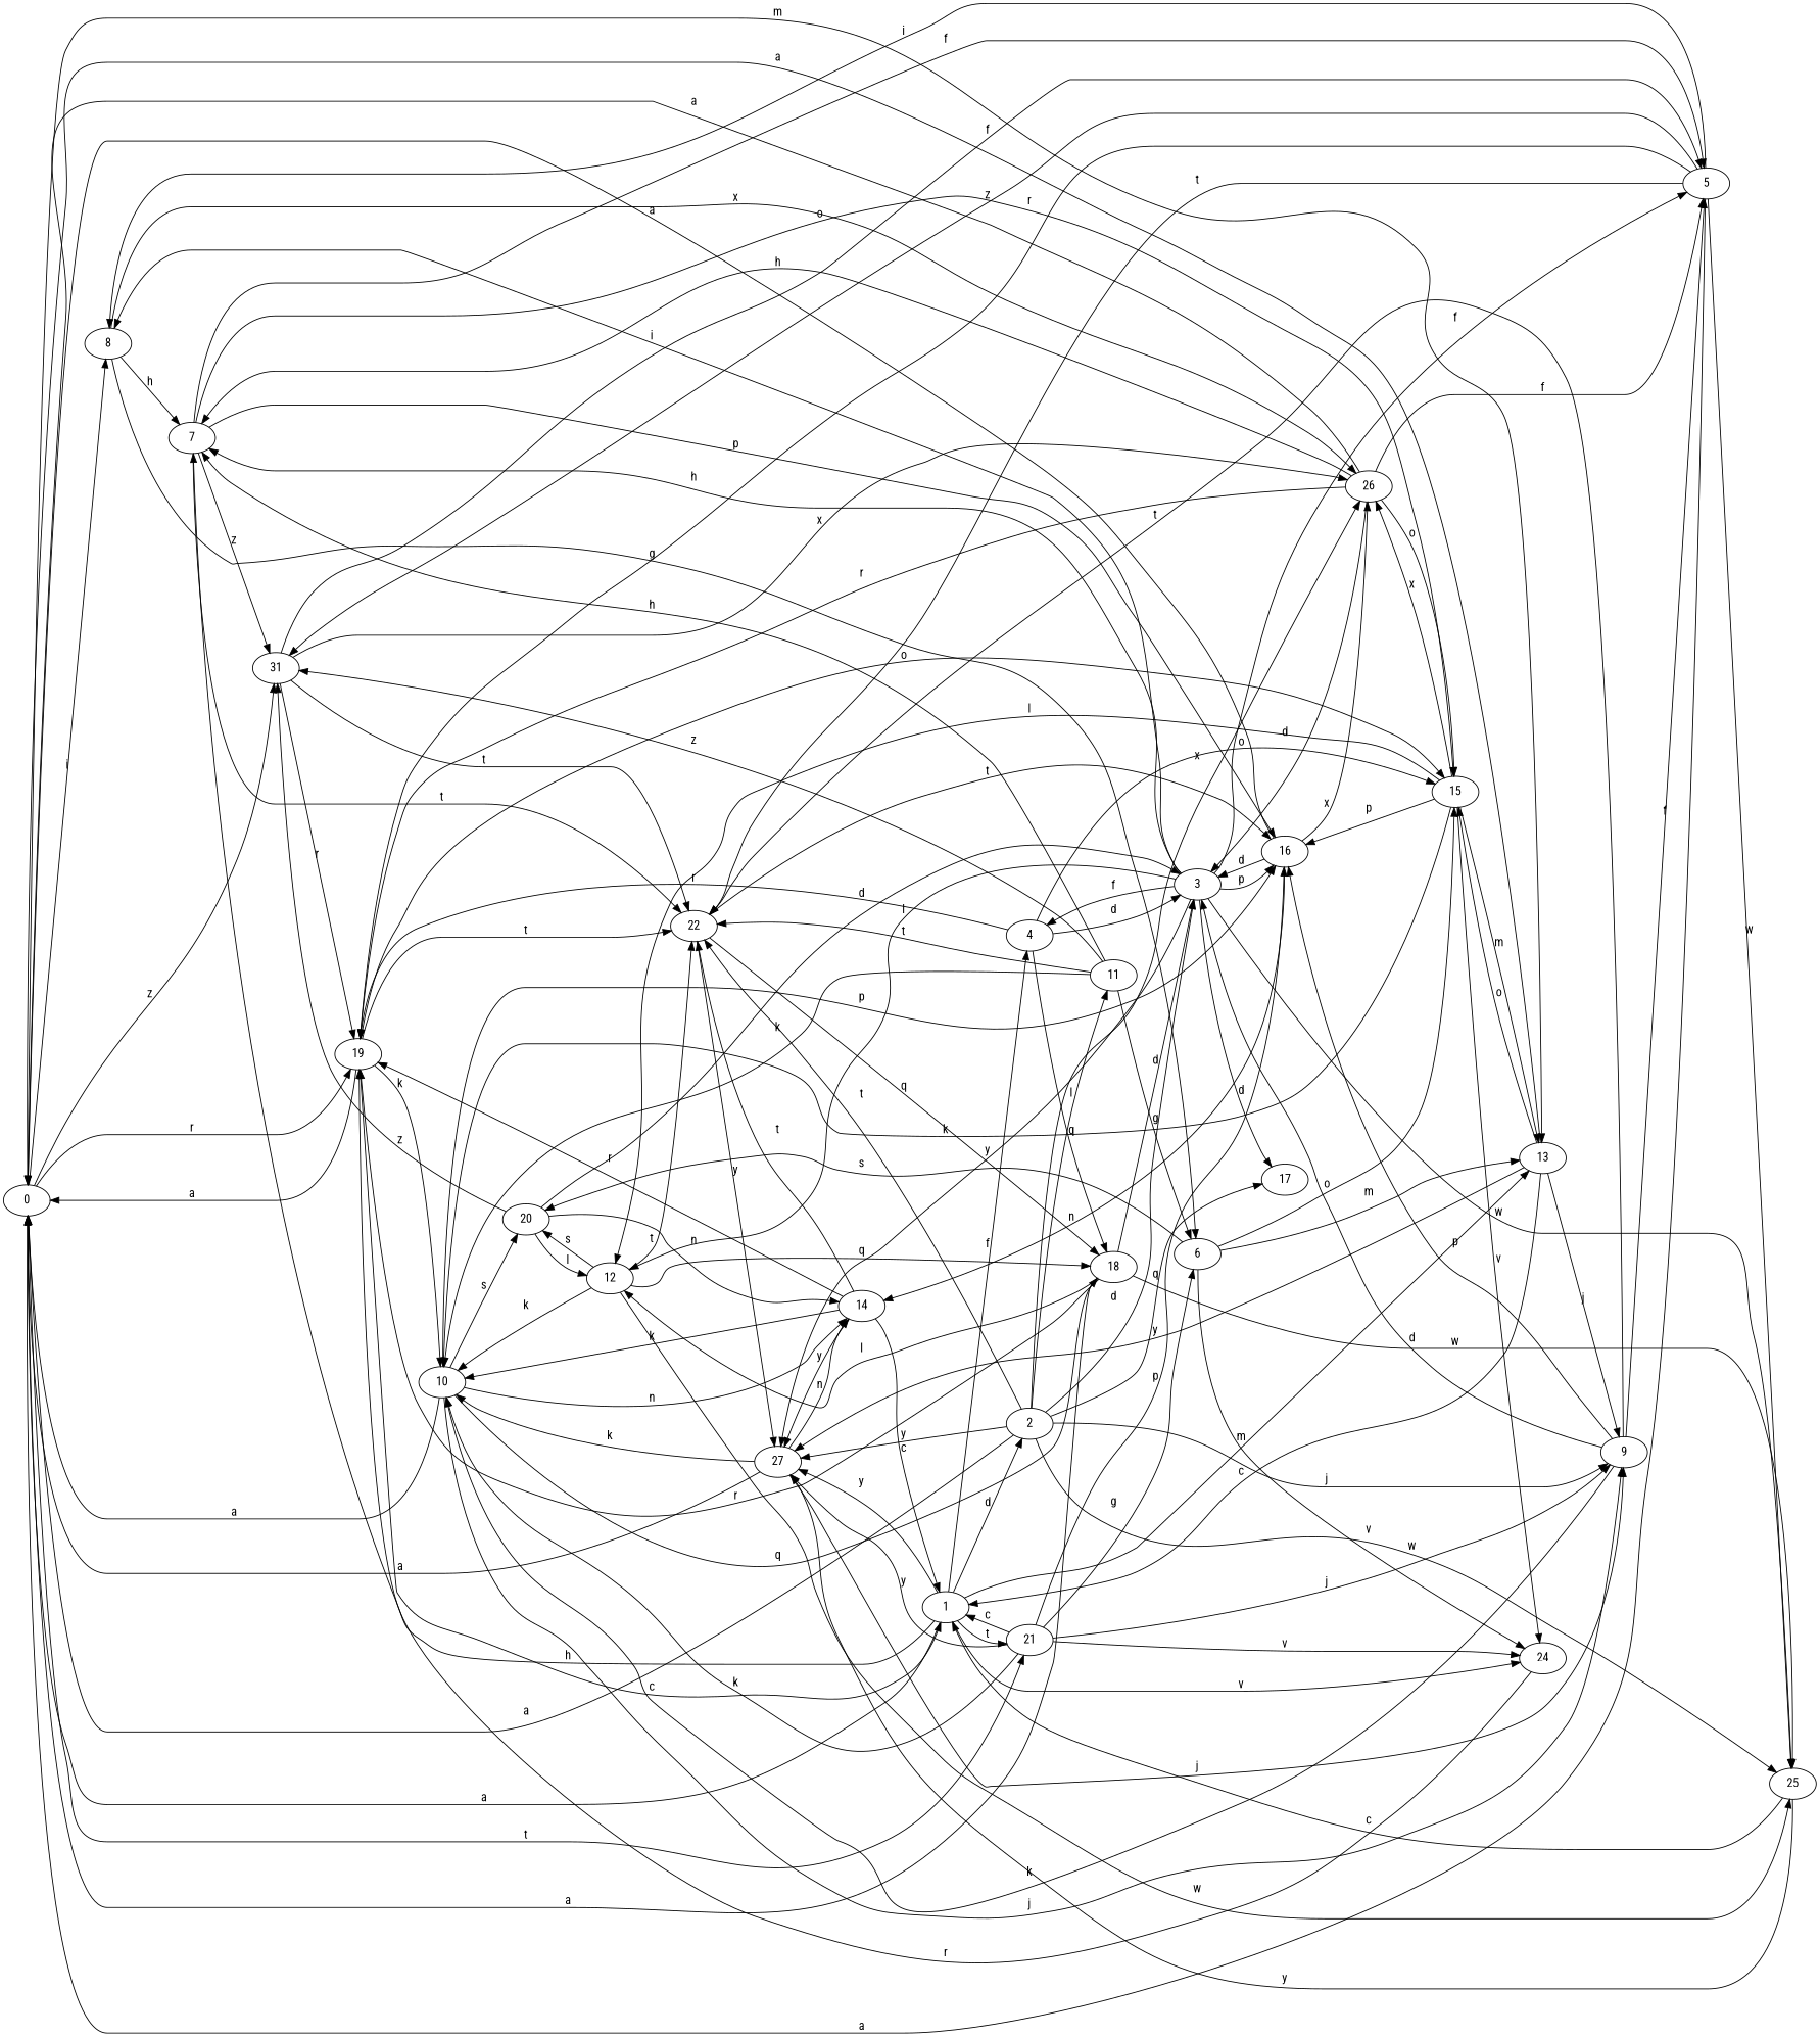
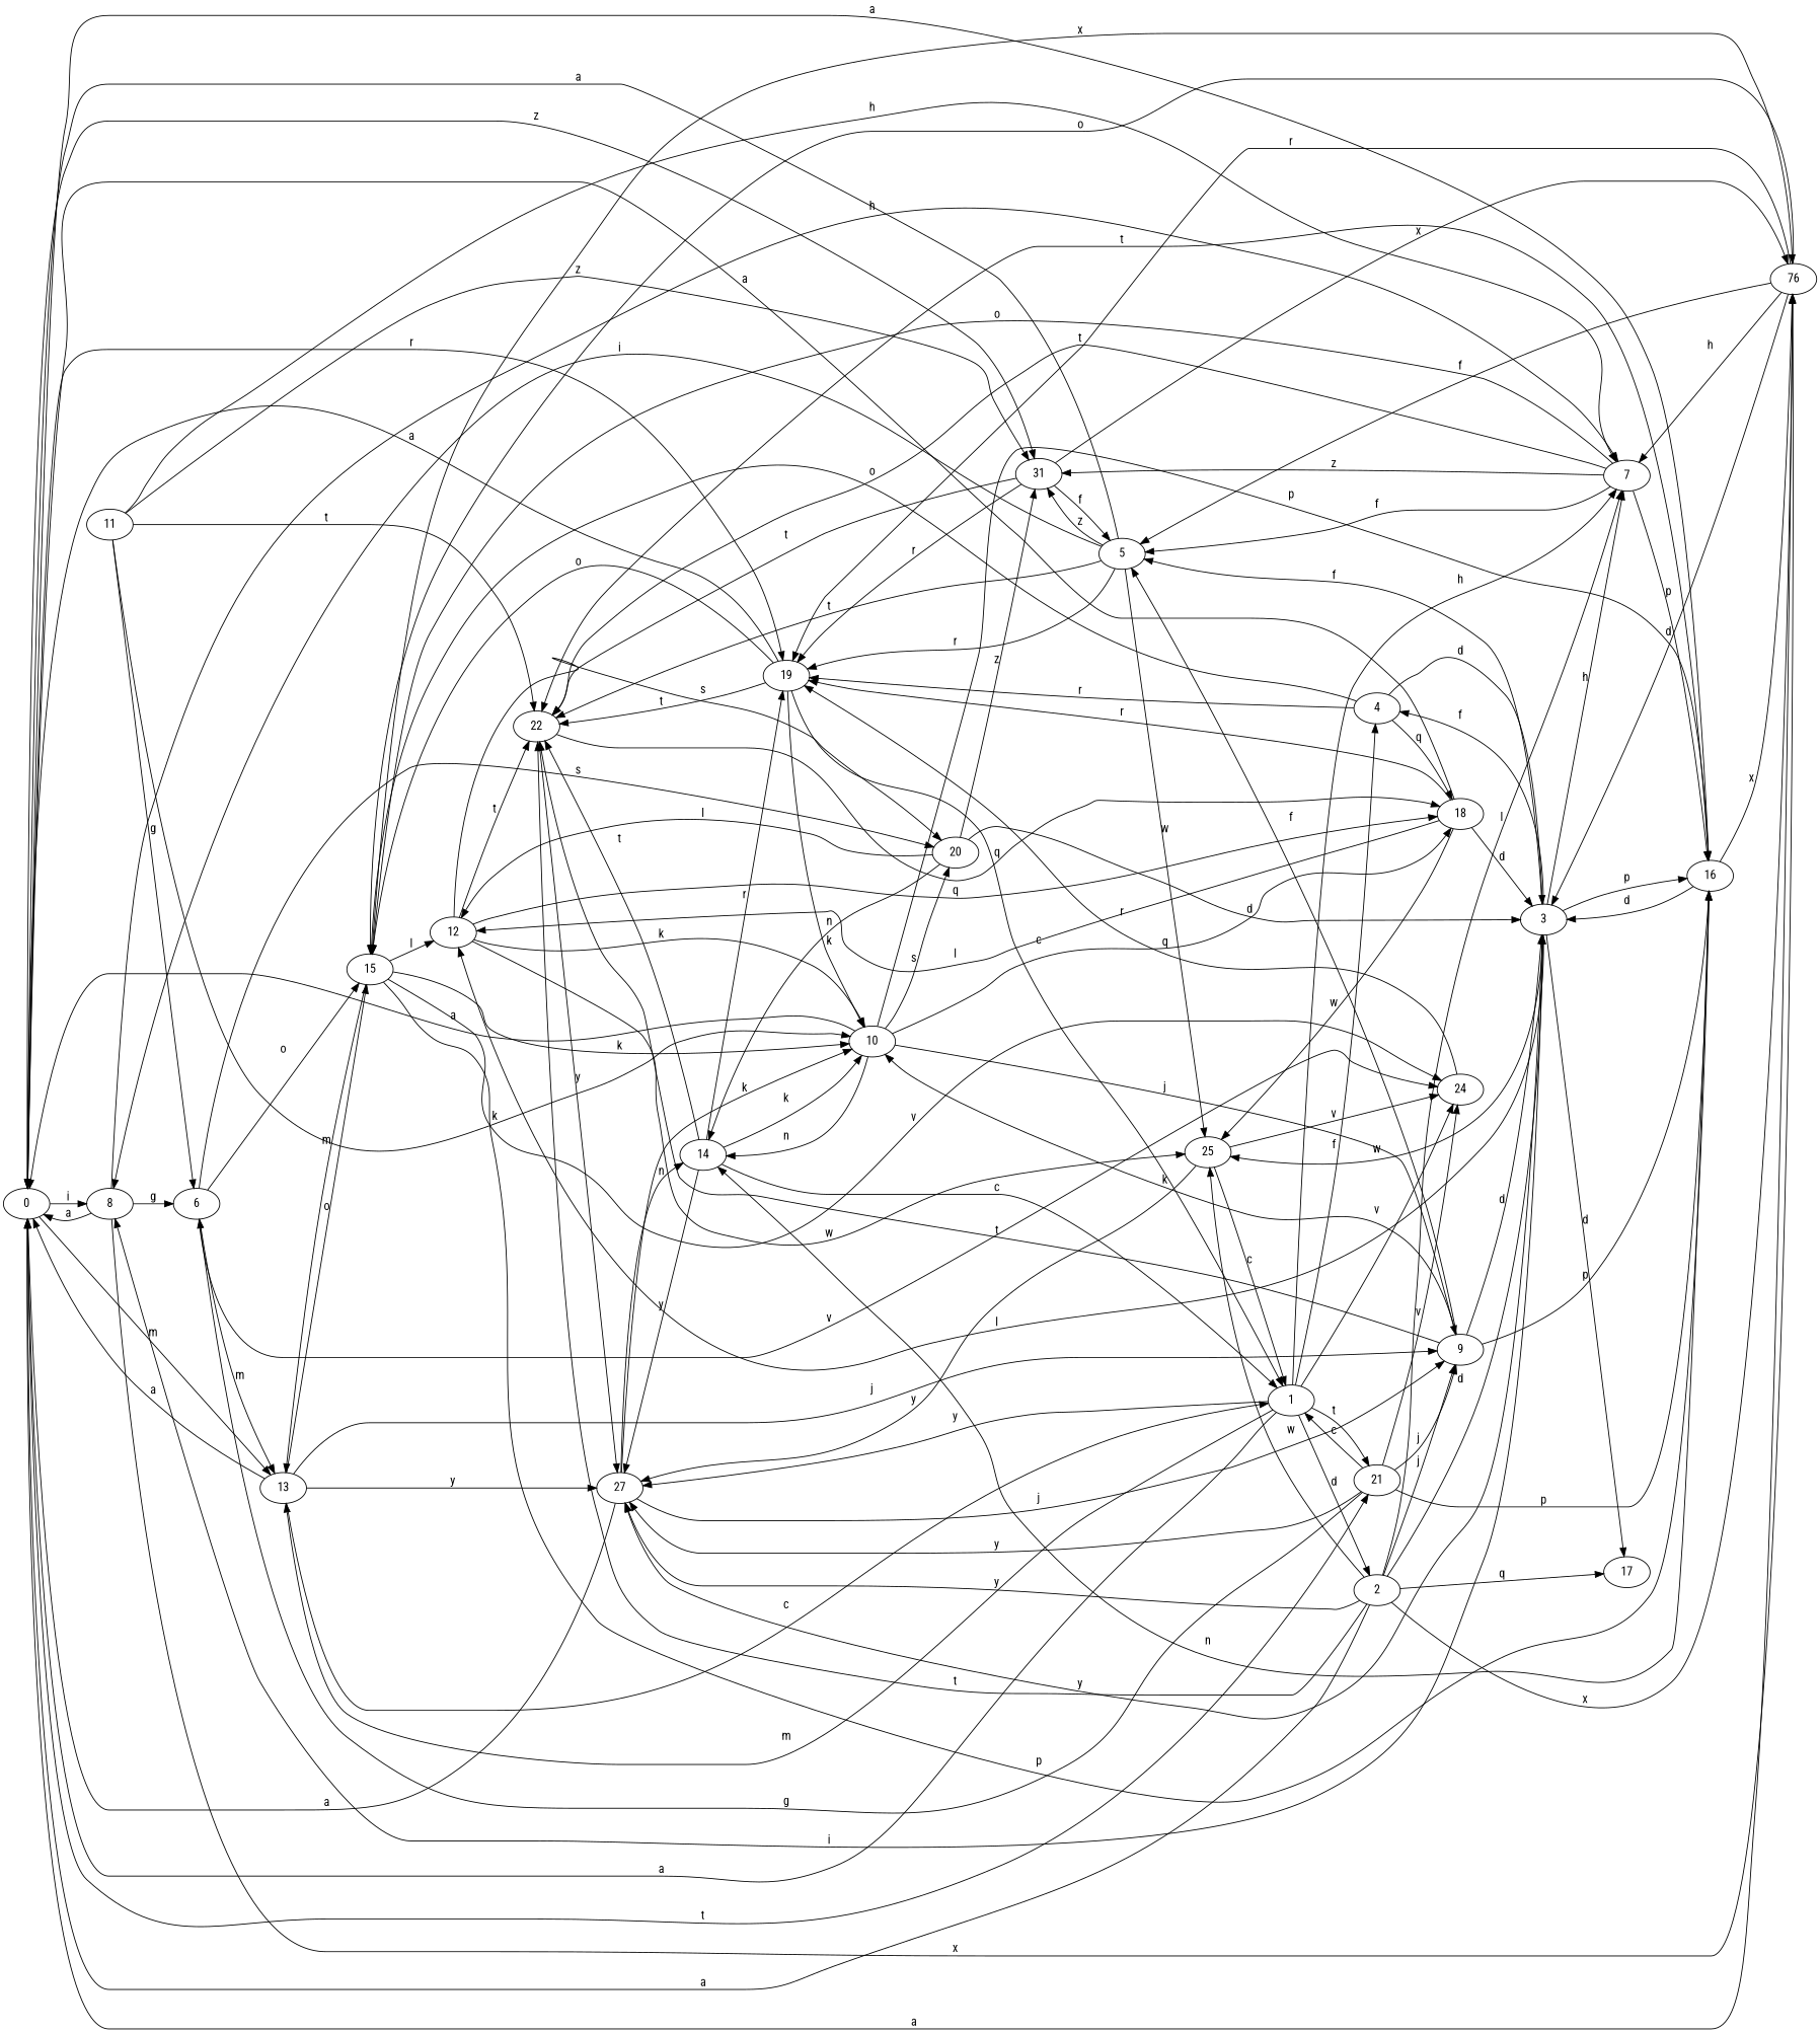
  strict digraph {
    fontname="Roboto Condensed"
    rankdir=LR
    node [fontname="Roboto Condensed"]
    edge [fontname="Roboto Condensed"]
    0
    8
    13
    19
    21
    31
    7
-   26
+   26 [label=76]
    6
    1
    27
    9
    15
    22
    10
    24
    16
    5
    2
    4
    3
    11
    17
    25
    18
    14
    12
    20
    0 -> 8 [label=i]
    0 -> 13 [label=m]
    0 -> 19 [label=r]
    0 -> 21 [label=t]
    0 -> 31 [label=z]
+   8 -> 0 [label=a]
    8 -> 7 [label=h]
    8 -> 26 [label=x]
    8 -> 6 [label=g]
    13 -> 0 [label=a]
    13 -> 1 [label=c]
    13 -> 27 [label=y]
    13 -> 9 [label=j]
    13 -> 15 [label=o]
    19 -> 0 [label=a]
    19 -> 1 [label=c]
    19 -> 15 [label=o]
    19 -> 22 [label=t]
    19 -> 10 [label=k]
    21 -> 6 [label=g]
    21 -> 1 [label=c]
    21 -> 27 [label=y]
    21 -> 9 [label=j]
-   21 -> 10 [label=k]
    21 -> 24 [label=v]
    21 -> 16 [label=p]
    31 -> 19 [label=r]
    31 -> 26 [label=x]
    31 -> 22 [label=t]
    31 -> 5 [label=f]
    7 -> 31 [label=z]
    7 -> 15 [label=o]
    7 -> 22 [label=t]
    7 -> 16 [label=p]
    7 -> 5 [label=f]
    26 -> 0 [label=a]
    26 -> 19 [label=r]
    26 -> 7 [label=h]
    26 -> 15 [label=o]
    26 -> 5 [label=f]
    26 -> 3 [label=d]
    6 -> 13 [label=m]
    6 -> 15 [label=o]
    6 -> 24 [label=v]
    6 -> 20 [label=s]
    1 -> 0 [label=a]
    1 -> 13 [label=m]
    1 -> 21 [label=t]
    1 -> 7 [label=h]
    1 -> 27 [label=y]
    1 -> 24 [label=v]
    1 -> 2 [label=d]
    1 -> 4 [label=f]
    27 -> 0 [label=a]
    27 -> 9 [label=j]
    27 -> 10 [label=k]
    27 -> 14 [label=n]
    9 -> 22 [label=t]
    9 -> 10 [label=k]
    9 -> 16 [label=p]
    9 -> 5 [label=f]
    9 -> 3 [label=d]
    15 -> 13 [label=m]
    15 -> 26 [label=x]
    15 -> 10 [label=k]
    15 -> 24 [label=v]
    15 -> 16 [label=p]
    15 -> 12 [label=l]
    22 -> 27 [label=y]
    22 -> 18 [label=q]
    10 -> 0 [label=a]
    10 -> 9 [label=j]
    10 -> 16 [label=p]
    10 -> 18 [label=q]
    10 -> 14 [label=n]
    10 -> 20 [label=s]
    24 -> 19 [label=r]
    16 -> 0 [label=a]
    16 -> 26 [label=x]
-   22 -> 16 [label=t]
+   16 -> 22 [label=t]
    16 -> 3 [label=d]
    16 -> 14 [label=n]
    5 -> 0 [label=a]
    5 -> 8 [label=i]
    5 -> 19 [label=r]
    5 -> 31 [label=z]
    5 -> 22 [label=t]
    5 -> 25 [label=w]
    2 -> 0 [label=a]
    2 -> 26 [label=x]
    2 -> 27 [label=y]
    2 -> 9 [label=j]
    2 -> 22 [label=t]
    2 -> 3 [label=d]
-   2 -> 11 [label=l]
+   2 -> 7 [label=l]
    2 -> 17 [label=q]
    2 -> 25 [label=w]
    4 -> 19 [label=r]
    4 -> 15 [label=o]
    4 -> 3 [label=d]
    4 -> 18 [label=q]
    3 -> 8 [label=i]
    3 -> 7 [label=h]
    3 -> 27 [label=y]
    3 -> 16 [label=p]
    3 -> 5 [label=f]
    3 -> 4 [label=f]
    3 -> 17 [label=d]
    3 -> 25 [label=w]
    3 -> 12 [label=l]
    11 -> 31 [label=z]
    11 -> 7 [label=h]
    11 -> 6 [label=g]
    11 -> 22 [label=t]
    11 -> 10 [label=k]
    25 -> 1 [label=c]
    25 -> 27 [label=y]
+   25 -> 24 [label=v]
    18 -> 0 [label=a]
    18 -> 19 [label=r]
    18 -> 3 [label=d]
    18 -> 25 [label=w]
    18 -> 12 [label=l]
    14 -> 19 [label=r]
    14 -> 1 [label=c]
    14 -> 27 [label=y]
    14 -> 22 [label=t]
    14 -> 10 [label=k]
    12 -> 22 [label=t]
    12 -> 10 [label=k]
    12 -> 25 [label=w]
    12 -> 18 [label=q]
    12 -> 20 [label=s]
    20 -> 31 [label=z]
    20 -> 3 [label=d]
    20 -> 14 [label=n]
    20 -> 12 [label=l]
  }
